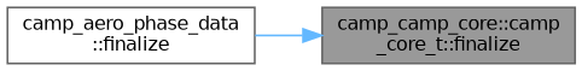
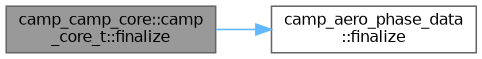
  digraph {
    rankdir=LR
    node [fontname=Helvetica fontsize=10 shape=box style=filled]
    n1 [color=gray40 fillcolor=grey60 fontcolor=black height=0.2 label="camp_camp_core::camp\l_core_t::finalize" width=0.4]
    n2 [color=grey40 fillcolor=white height=0.2 label="camp_aero_phase_data\l::finalize" width=0.4]
-   n2 -> n1 [color=steelblue1 fontname=Helvetica fontsize=10 labelfontname=Helvetica labelfontsize=10 style=solid]
+   n1 -> n2 [color=steelblue1 fontname=Helvetica fontsize=10 labelfontname=Helvetica labelfontsize=10 style=solid]
  }
